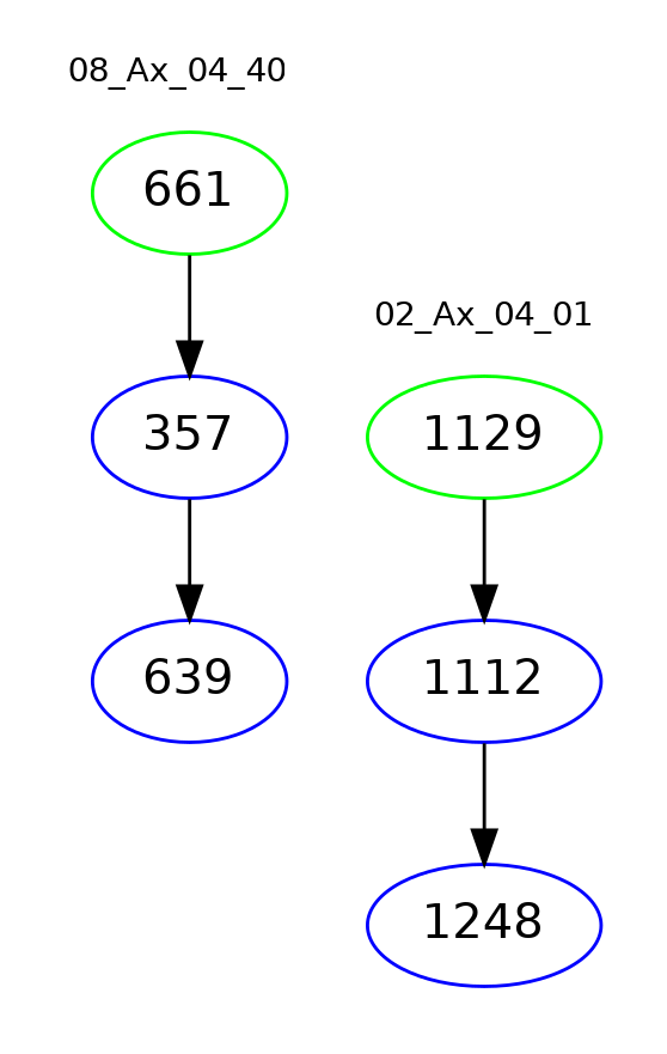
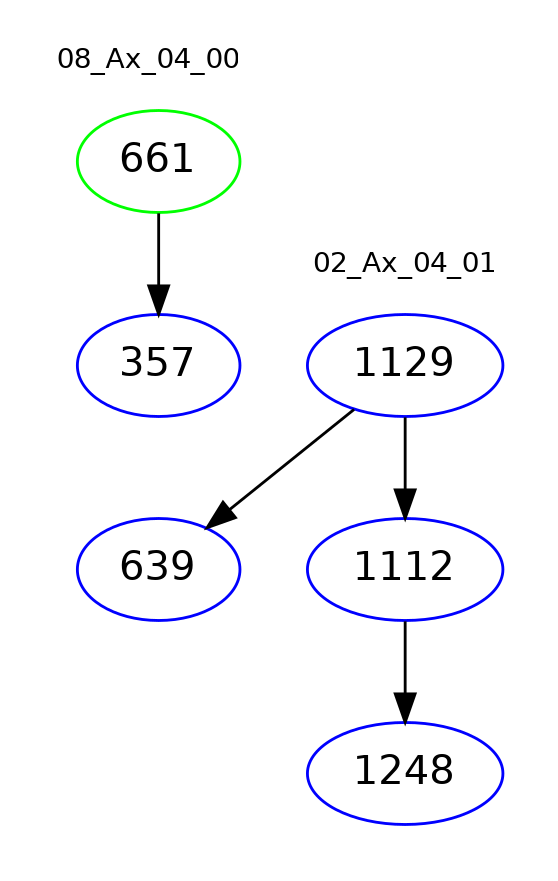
  digraph {
    fontname="DejaVu Sans"
    node [color=blue fontname="DejaVu Sans"]
    edge [color=black fontname="DejaVu Sans"]
    n1 [color=green label=661]
    n2 [label=357]
    n3 [label=639]
-   n4 [color=green label=1129]
+   n4 [label=1129]
    n5 [label=1112]
    n6 [label=1248]
    subgraph cluster_1 {
      color=white
      fontsize=10
-     label="08_Ax_04_40"
+     label="08_Ax_04_00"
      n1
      n2
      n3
    }
    subgraph cluster_2 {
      color=white
      fontsize=10
      label="02_Ax_04_01"
      n4
      n5
      n6
    }
    n1 -> n2
-   n2 -> n3
+   n4 -> n3
    n4 -> n5
    n5 -> n6
  }
